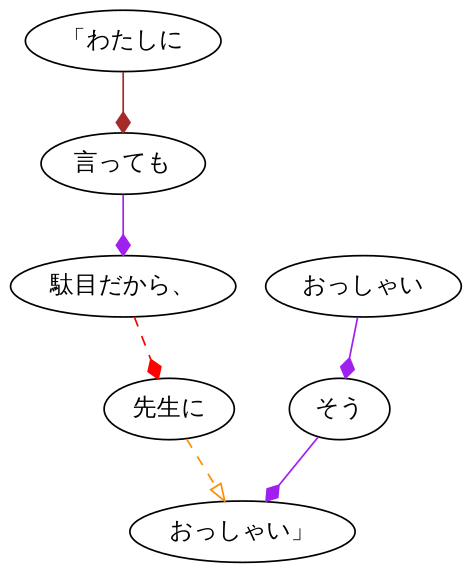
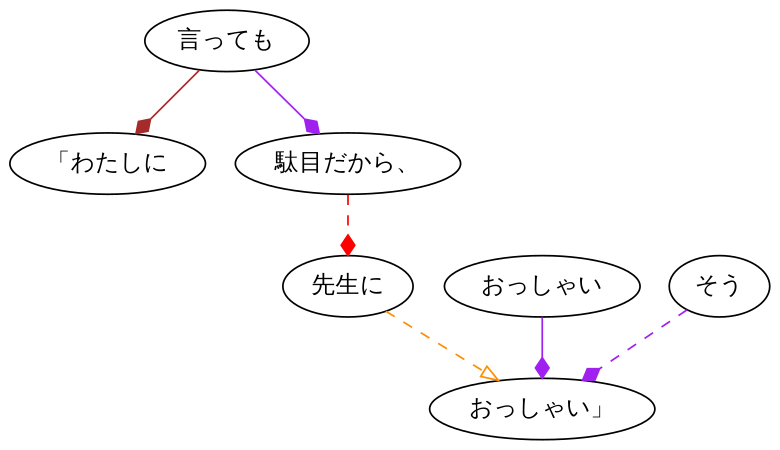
  digraph {
    fontname="EB Garamond"
    node [fontname="EB Garamond"]
    edge [arrowhead=diamond color=purple fontname="EB Garamond" style=solid]
    n1 [label="「わたしに"]
    n2 [label="言っても"]
    n3 [label="駄目だから、"]
    n4 [label="先生に"]
    n5 [label="おっしゃい」"]
    n6 [label="おっしゃい"]
    n7 [label="そう"]
-   n1 -> n2 [color=brown]
+   n2 -> n1 [color=brown]
    n2 -> n3
    n3 -> n4 [color=red style=dashed]
    n4 -> n5 [arrowhead=onormal color=darkorange style=dashed]
-   n6 -> n7
-   n7 -> n5
+   n6 -> n5
+   n7 -> n5 [style=dashed]
  }
